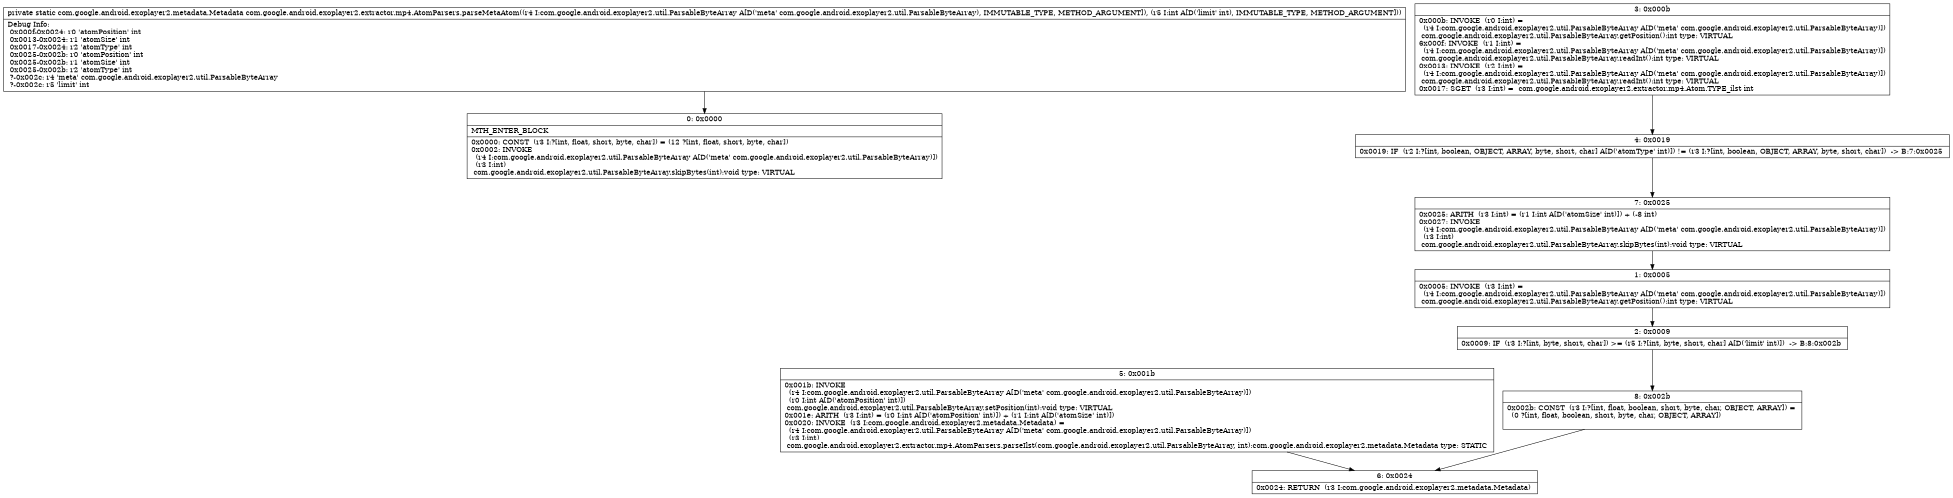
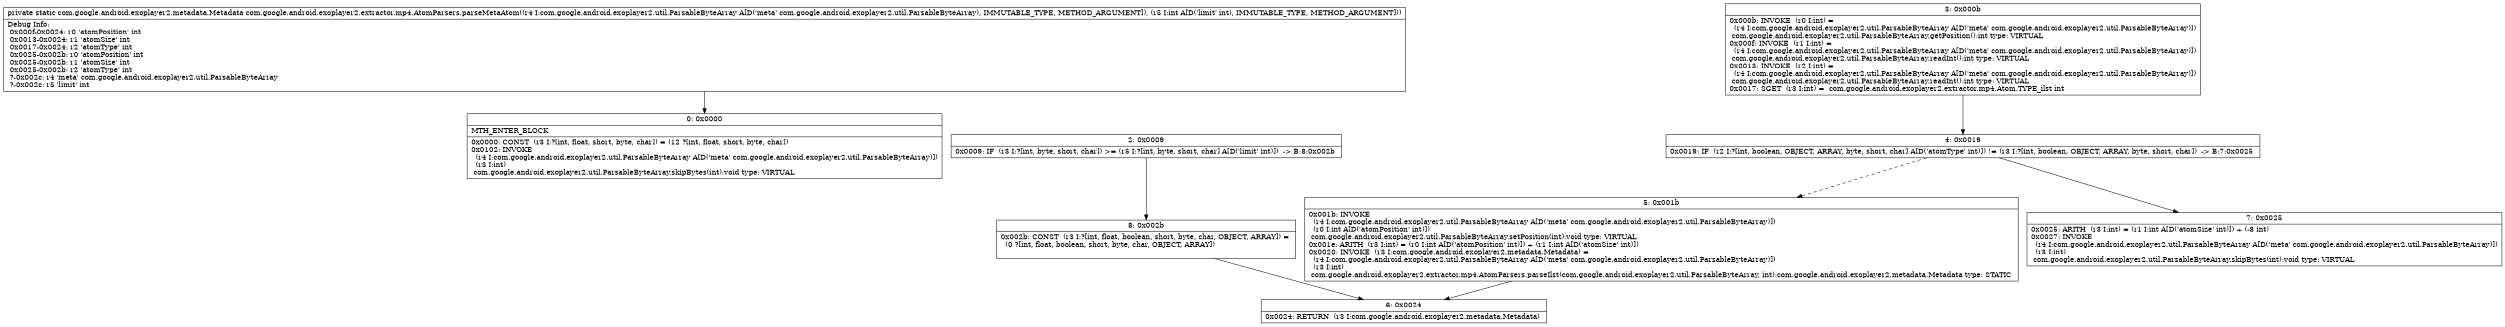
  digraph {
    node [shape=record]
-   n1 [label="{0\:\ 0x0000|MTH_ENTER_BLOCK\l|0x0000: CONST  (r3 I:?[int, float, short, byte, char]) = (12 ?[int, float, short, byte, char]) \l0x0002: INVOKE  \l  (r4 I:com.google.android.exoplayer2.util.ParsableByteArray A[D('meta' com.google.android.exoplayer2.util.ParsableByteArray)])\l  (r3 I:int)\l com.google.android.exoplayer2.util.ParsableByteArray.skipBytes(int):void type: VIRTUAL \l}"]
-   n2 [label="{1\:\ 0x0005|0x0005: INVOKE  (r3 I:int) = \l  (r4 I:com.google.android.exoplayer2.util.ParsableByteArray A[D('meta' com.google.android.exoplayer2.util.ParsableByteArray)])\l com.google.android.exoplayer2.util.ParsableByteArray.getPosition():int type: VIRTUAL \l}"]
+   n1 [label="{0\:\ 0x0000|MTH_ENTER_BLOCK\l|0x0000: CONST  (r3 I:?[int, float, short, byte, char]) = (12 ?[int, float, short, byte, char]) \l0x0102: INVOKE  \l  (r4 I:com.google.android.exoplayer2.util.ParsableByteArray A[D('meta' com.google.android.exoplayer2.util.ParsableByteArray)])\l  (r3 I:int)\l com.google.android.exoplayer2.util.ParsableByteArray.skipBytes(int):void type: VIRTUAL \l}"]
    n3 [label="{2\:\ 0x0009|0x0009: IF  (r3 I:?[int, byte, short, char]) \>= (r5 I:?[int, byte, short, char] A[D('limit' int)])  \-\> B:8:0x002b \l}"]
    n4 [label="{8\:\ 0x002b|0x002b: CONST  (r3 I:?[int, float, boolean, short, byte, char, OBJECT, ARRAY]) = \l  (0 ?[int, float, boolean, short, byte, char, OBJECT, ARRAY])\l \l}"]
-   n5 [label="{3\:\ 0x000b|0x000b: INVOKE  (r0 I:int) = \l  (r4 I:com.google.android.exoplayer2.util.ParsableByteArray A[D('meta' com.google.android.exoplayer2.util.ParsableByteArray)])\l com.google.android.exoplayer2.util.ParsableByteArray.getPosition():int type: VIRTUAL \l6x000f: INVOKE  (r1 I:int) = \l  (r4 I:com.google.android.exoplayer2.util.ParsableByteArray A[D('meta' com.google.android.exoplayer2.util.ParsableByteArray)])\l com.google.android.exoplayer2.util.ParsableByteArray.readInt():int type: VIRTUAL \l0x0013: INVOKE  (r2 I:int) = \l  (r4 I:com.google.android.exoplayer2.util.ParsableByteArray A[D('meta' com.google.android.exoplayer2.util.ParsableByteArray)])\l com.google.android.exoplayer2.util.ParsableByteArray.readInt():int type: VIRTUAL \l0x0017: SGET  (r3 I:int) =  com.google.android.exoplayer2.extractor.mp4.Atom.TYPE_ilst int \l}"]
+   n5 [label="{3\:\ 0x000b|0x000b: INVOKE  (r0 I:int) = \l  (r4 I:com.google.android.exoplayer2.util.ParsableByteArray A[D('meta' com.google.android.exoplayer2.util.ParsableByteArray)])\l com.google.android.exoplayer2.util.ParsableByteArray.getPosition():int type: VIRTUAL \l0x000f: INVOKE  (r1 I:int) = \l  (r4 I:com.google.android.exoplayer2.util.ParsableByteArray A[D('meta' com.google.android.exoplayer2.util.ParsableByteArray)])\l com.google.android.exoplayer2.util.ParsableByteArray.readInt():int type: VIRTUAL \l0x0013: INVOKE  (r2 I:int) = \l  (r4 I:com.google.android.exoplayer2.util.ParsableByteArray A[D('meta' com.google.android.exoplayer2.util.ParsableByteArray)])\l com.google.android.exoplayer2.util.ParsableByteArray.readInt():int type: VIRTUAL \l0x0017: SGET  (r3 I:int) =  com.google.android.exoplayer2.extractor.mp4.Atom.TYPE_ilst int \l}"]
    n6 [label="{4\:\ 0x0019|0x0019: IF  (r2 I:?[int, boolean, OBJECT, ARRAY, byte, short, char] A[D('atomType' int)]) != (r3 I:?[int, boolean, OBJECT, ARRAY, byte, short, char])  \-\> B:7:0x0025 \l}"]
    n7 [label="{6\:\ 0x0024|0x0024: RETURN  (r3 I:com.google.android.exoplayer2.metadata.Metadata) \l}"]
    n8 [label="{5\:\ 0x001b|0x001b: INVOKE  \l  (r4 I:com.google.android.exoplayer2.util.ParsableByteArray A[D('meta' com.google.android.exoplayer2.util.ParsableByteArray)])\l  (r0 I:int A[D('atomPosition' int)])\l com.google.android.exoplayer2.util.ParsableByteArray.setPosition(int):void type: VIRTUAL \l0x001e: ARITH  (r3 I:int) = (r0 I:int A[D('atomPosition' int)]) + (r1 I:int A[D('atomSize' int)]) \l0x0020: INVOKE  (r3 I:com.google.android.exoplayer2.metadata.Metadata) = \l  (r4 I:com.google.android.exoplayer2.util.ParsableByteArray A[D('meta' com.google.android.exoplayer2.util.ParsableByteArray)])\l  (r3 I:int)\l com.google.android.exoplayer2.extractor.mp4.AtomParsers.parseIlst(com.google.android.exoplayer2.util.ParsableByteArray, int):com.google.android.exoplayer2.metadata.Metadata type: STATIC \l}"]
    n9 [label="{7\:\ 0x0025|0x0025: ARITH  (r3 I:int) = (r1 I:int A[D('atomSize' int)]) + (\-8 int) \l0x0027: INVOKE  \l  (r4 I:com.google.android.exoplayer2.util.ParsableByteArray A[D('meta' com.google.android.exoplayer2.util.ParsableByteArray)])\l  (r3 I:int)\l com.google.android.exoplayer2.util.ParsableByteArray.skipBytes(int):void type: VIRTUAL \l}"]
    n10 [label="{private static com.google.android.exoplayer2.metadata.Metadata com.google.android.exoplayer2.extractor.mp4.AtomParsers.parseMetaAtom((r4 I:com.google.android.exoplayer2.util.ParsableByteArray A[D('meta' com.google.android.exoplayer2.util.ParsableByteArray), IMMUTABLE_TYPE, METHOD_ARGUMENT]), (r5 I:int A[D('limit' int), IMMUTABLE_TYPE, METHOD_ARGUMENT]))  | Debug Info:\l  0x000f\-0x0024: r0 'atomPosition' int\l  0x0013\-0x0024: r1 'atomSize' int\l  0x0017\-0x0024: r2 'atomType' int\l  0x0025\-0x002b: r0 'atomPosition' int\l  0x0025\-0x002b: r1 'atomSize' int\l  0x0025\-0x002b: r2 'atomType' int\l  ?\-0x002c: r4 'meta' com.google.android.exoplayer2.util.ParsableByteArray\l  ?\-0x002c: r5 'limit' int\l}"]
-   n2 -> n3
    n3 -> n4
    n4 -> n7
    n5 -> n6
+   n6 -> n8 [style=dashed]
    n6 -> n9
    n8 -> n7
-   n9 -> n2
    n10 -> n1
  }
